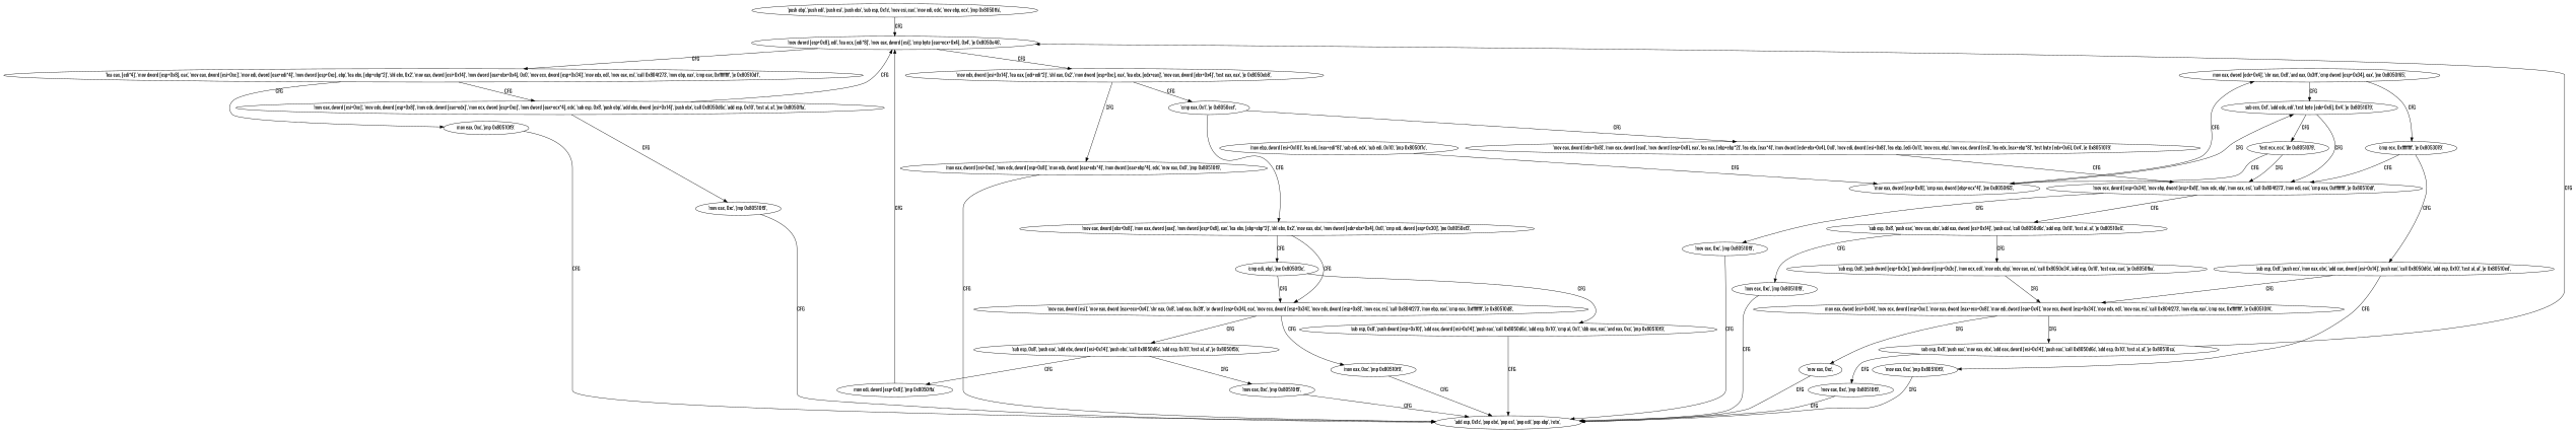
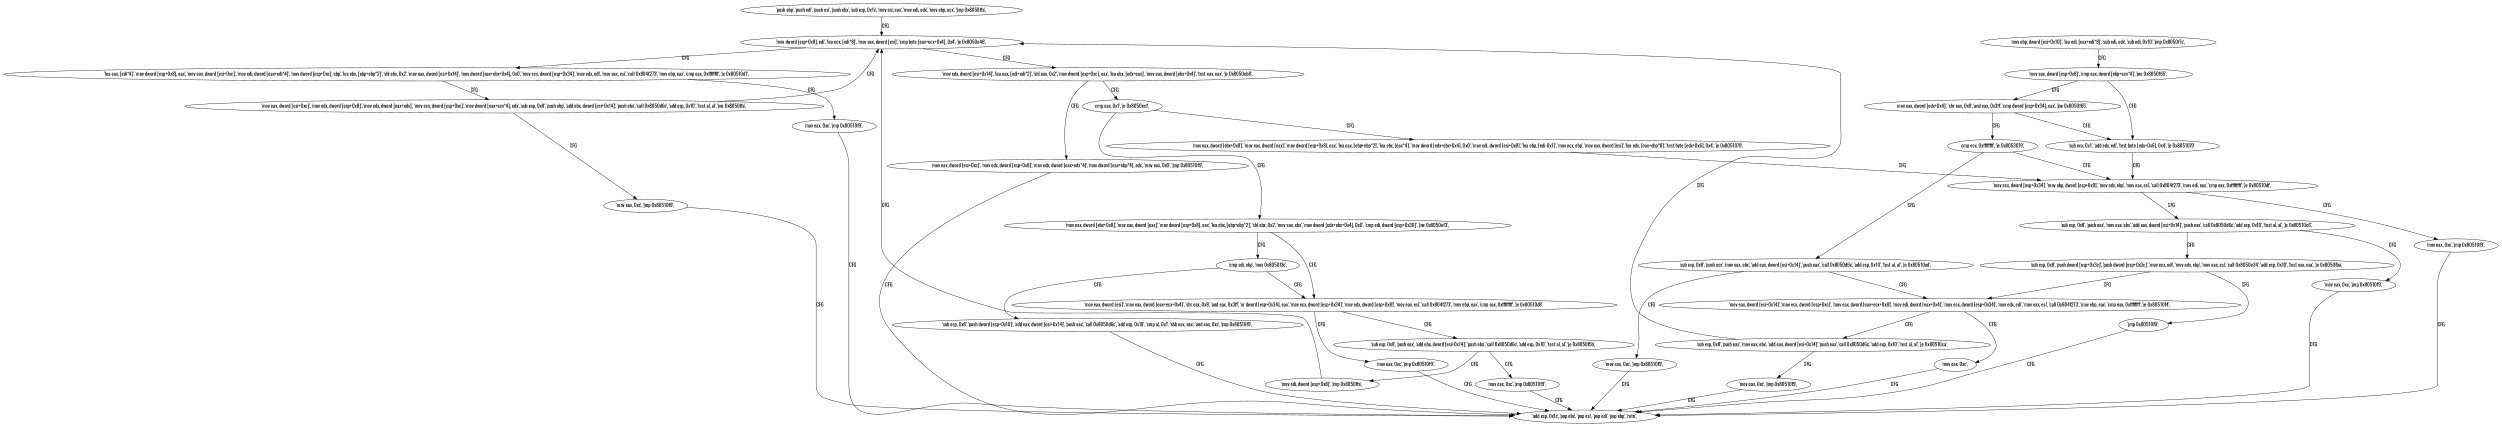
  digraph {
    fontname=Oswald
    node [fontname=Oswald]
    edge [fontname=Oswald]
    n1 [label="'push ebp', 'push edi', 'push esi', 'push ebx', 'sub esp, 0x1c', 'mov esi, eax', 'mov edi, edx', 'mov ebp, ecx', 'jmp 0x8050ffa', "]
    n2 [label="'mov dword [esp+0x8], edi', 'lea ecx, [edi*8]', 'mov eax, dword [esi]', 'cmp byte [eax+ecx+0x4], 0x4', 'je 0x8050e46', "]
    n3 [label="'lea eax, [edi*4]', 'mov dword [esp+0x8], eax', 'mov eax, dword [esi+0xc]', 'mov edi, dword [eax+edi*4]', 'mov dword [esp+0xc], ebp', 'lea ebx, [ebp+ebp*2]', 'shl ebx, 0x2', 'mov eax, dword [esi+0x14]', 'mov dword [eax+ebx+0x4], 0x0', 'mov ecx, dword [esp+0x34]', 'mov edx, edi', 'mov eax, esi', 'call 0x804f273', 'mov ebp, eax', 'cmp eax, 0xffffffff', 'je 0x80510d1', "]
    n4 [label="'mov edx, dword [esi+0x14]', 'lea eax, [edi+edi*2]', 'shl eax, 0x2', 'mov dword [esp+0xc], eax', 'lea ebx, [edx+eax]', 'mov eax, dword [ebx+0x4]', 'test eax, eax', 'je 0x8050eb8', "]
    n5 [label="'mov eax, 0xc', 'jmp 0x80510f9', "]
    n6 [label="'mov eax, dword [esi+0xc]', 'mov edx, dword [esp+0x8]', 'mov edx, dword [eax+edx]', 'mov ecx, dword [esp+0xc]', 'mov dword [eax+ecx*4], edx', 'sub esp, 0x8', 'push ebp', 'add ebx, dword [esi+0x14]', 'push ebx', 'call 0x8050d6c', 'add esp, 0x10', 'test al, al', 'jne 0x8050ffa', "]
    n7 [label="'mov eax, dword [esi+0xc]', 'mov edx, dword [esp+0x8]', 'mov edx, dword [eax+edx*4]', 'mov dword [eax+ebp*4], edx', 'mov eax, 0x0', 'jmp 0x80510f9', "]
    n8 [label="'cmp eax, 0x1', 'je 0x8050ecf', "]
    n9 [label="'add esp, 0x1c', 'pop ebx', 'pop esi', 'pop edi', 'pop ebp', 'retn', "]
    n10 [label="'mov eax, 0xc', 'jmp 0x80510f9', "]
    n11 [label="'mov eax, dword [ebx+0x8]', 'mov eax, dword [eax]', 'mov dword [esp+0x8], eax', 'lea ebx, [ebp+ebp*2]', 'shl ebx, 0x2', 'mov eax, ebx', 'mov dword [edx+ebx+0x4], 0x0', 'cmp edi, dword [esp+0x30]', 'jne 0x8050ef3', "]
    n12 [label="'mov eax, dword [ebx+0x8]', 'mov eax, dword [eax]', 'mov dword [esp+0x8], eax', 'lea eax, [ebp+ebp*2]', 'lea ebx, [eax*4]', 'mov dword [edx+ebx+0x4], 0x0', 'mov edi, dword [esi+0x8]', 'lea ebp, [edi-0x1]', 'mov ecx, ebp', 'mov eax, dword [esi]', 'lea edx, [eax+ebp*8]', 'test byte [edx+0x6], 0x4', 'je 0x8051079', "]
    n13 [label="'mov eax, dword [esi]', 'mov eax, dword [eax+ecx+0x4]', 'shr eax, 0x8', 'and eax, 0x3ff', 'or dword [esp+0x34], eax', 'mov ecx, dword [esp+0x34]', 'mov edx, dword [esp+0x8]', 'mov eax, esi', 'call 0x804f273', 'mov ebp, eax', 'cmp eax, 0xffffffff', 'je 0x80510d8', "]
-   n14 [label="'cmp edi, ebp', 'jne 0x8050f3c', "]
+   n14 [label="'cmp edi, ebp', 'mov 0x8050f3c',"]
    n15 [label="'mov ecx, dword [esp+0x34]', 'mov ebp, dword [esp+0x8]', 'mov edx, ebp', 'mov eax, esi', 'call 0x804f273', 'mov edi, eax', 'cmp eax, 0xffffffff', 'je 0x80510df', "]
    n16 [label="'mov eax, 0xc', 'jmp 0x80510f9', "]
    n17 [label="'sub esp, 0x8', 'push eax', 'add ebx, dword [esi+0x14]', 'push ebx', 'call 0x8050d6c', 'add esp, 0x10', 'test al, al', 'je 0x8050f5b', "]
    n18 [label="'sub esp, 0x8', 'push dword [esp+0x10]', 'add eax, dword [esi+0x14]', 'push eax', 'call 0x8050d6c', 'add esp, 0x10', 'cmp al, 0x1', 'sbb eax, eax', 'and eax, 0xc', 'jmp 0x80510f9', "]
    n19 [label="'mov eax, 0xc', 'jmp 0x80510f9', "]
    n20 [label="'sub esp, 0x8', 'push eax', 'mov eax, ebx', 'add eax, dword [esi+0x14]', 'push eax', 'call 0x8050d6c', 'add esp, 0x10', 'test al, al', 'je 0x80510e6', "]
    n21 [label="'mov eax, 0xc', 'jmp 0x80510f9', "]
    n22 [label="'mov edi, dword [esp+0x8]', 'jmp 0x8050ffa', "]
    n23 [label="'mov eax, 0xc', 'jmp 0x80510f9', "]
    n24 [label="'sub esp, 0x8', 'push dword [esp+0x3c]', 'push dword [esp+0x3c]', 'mov ecx, edi', 'mov edx, ebp', 'mov eax, esi', 'call 0x8050e34', 'add esp, 0x10', 'test eax, eax', 'je 0x8050fba', "]
    n25 [label="'mov ebp, dword [esi+0x10]', 'lea edi, [eax+edi*8]', 'sub edi, edx', 'sub edi, 0x10', 'jmp 0x8050f7c', "]
    n26 [label="'mov eax, dword [esp+0x8]', 'cmp eax, dword [ebp+ecx*4]', 'jne 0x8050f65', "]
    n27 [label="'mov eax, dword [esi+0x14]', 'mov ecx, dword [esp+0xc]', 'mov eax, dword [eax+ecx+0x8]', 'mov edi, dword [eax+0x4]', 'mov ecx, dword [esp+0x34]', 'mov edx, edi', 'mov eax, esi', 'call 0x804f273', 'mov ebp, eax', 'cmp eax, 0xffffffff', 'je 0x80510f4', "]
+   n28 [label="'jmp 0x80510f9', "]
    n29 [label="'sub ecx, 0x1', 'add edx, edi', 'test byte [edx+0x6], 0x4', 'je 0x8051079', "]
    n30 [label="'mov eax, dword [edx+0x4]', 'shr eax, 0x8', 'and eax, 0x3ff', 'cmp dword [esp+0x34], eax', 'jne 0x8050f65', "]
    n31 [label="'mov eax, 0xc', "]
    n32 [label="'sub esp, 0x8', 'push eax', 'mov eax, ebx', 'add eax, dword [esi+0x14]', 'push eax', 'call 0x8050d6c', 'add esp, 0x10', 'test al, al', 'je 0x80510ca', "]
-   n33 [label="'test ecx, ecx', 'jle 0x8051079', "]
    n34 [label="'cmp ecx, 0xffffffff', 'je 0x8053079',"]
    n35 [label="'mov eax, 0xc', 'jmp 0x80510f9', "]
    n36 [label="'sub esp, 0x8', 'push ecx', 'mov eax, ebx', 'add eax, dword [esi+0x14]', 'push eax', 'call 0x8050d6c', 'add esp, 0x10', 'test al, al', 'je 0x80510ed', "]
    n37 [label="'mov eax, 0xc', 'jmp 0x80510f9', "]
    n1 -> n2 [label=CFG]
    n2 -> n3 [label=CFG]
    n2 -> n4 [label=CFG]
    n3 -> n5 [label=CFG]
    n3 -> n6 [label=CFG]
    n4 -> n7 [label=CFG]
    n4 -> n8 [label=CFG]
    n5 -> n9 [label=CFG]
    n6 -> n2 [label=CFG]
    n6 -> n10 [label=CFG]
    n7 -> n9 [label=CFG]
    n8 -> n11 [label=CFG]
    n8 -> n12 [label=CFG]
    n10 -> n9 [label=CFG]
    n11 -> n13 [label=CFG]
    n11 -> n14 [label=CFG]
    n12 -> n15 [label=CFG]
    n13 -> n16 [label=CFG]
    n13 -> n17 [label=CFG]
    n14 -> n13 [label=CFG]
    n14 -> n18 [label=CFG]
    n15 -> n19 [label=CFG]
    n15 -> n20 [label=CFG]
    n16 -> n9 [label=CFG]
    n17 -> n21 [label=CFG]
    n17 -> n22 [label=CFG]
    n18 -> n9 [label=CFG]
    n19 -> n9 [label=CFG]
    n20 -> n23 [label=CFG]
    n20 -> n24 [label=CFG]
    n21 -> n9 [label=CFG]
    n22 -> n2 [label=CFG]
    n23 -> n9 [label=CFG]
    n24 -> n27 [label=CFG]
+   n24 -> n28 [label=CFG]
    n25 -> n26 [label=CFG]
    n26 -> n29 [label=CFG]
    n26 -> n30 [label=CFG]
    n27 -> n31 [label=CFG]
    n27 -> n32 [label=CFG]
+   n28 -> n9 [label=CFG]
    n29 -> n15 [label=CFG]
-   n29 -> n33 [label=CFG]
    n30 -> n29 [label=CFG]
    n30 -> n34 [label=CFG]
    n31 -> n9 [label=CFG]
    n32 -> n2 [label=CFG]
    n32 -> n35 [label=CFG]
-   n33 -> n15 [label=CFG]
-   n33 -> n26 [label=CFG]
    n34 -> n15 [label=CFG]
    n34 -> n36 [label=CFG]
    n35 -> n9 [label=CFG]
    n36 -> n27 [label=CFG]
    n36 -> n37 [label=CFG]
    n37 -> n9 [label=CFG]
  }
